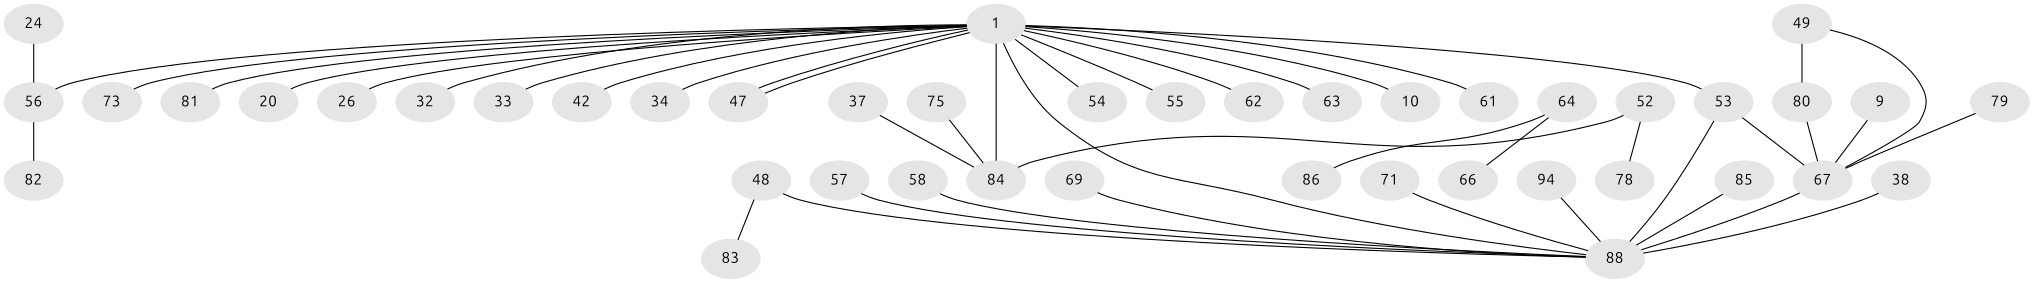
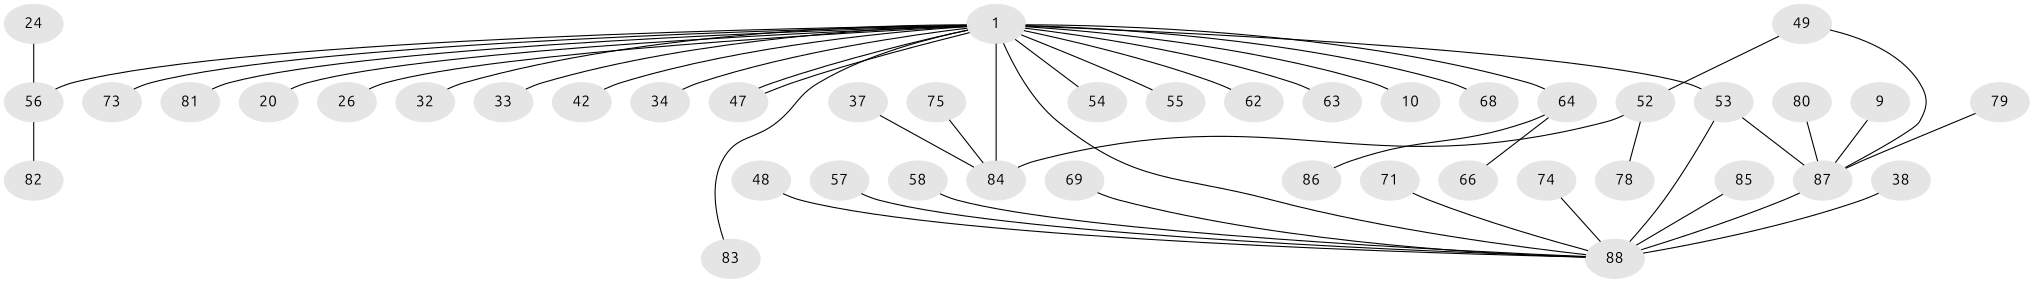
  graph {
    fontname=Ubuntu
    node [color=gray90 fontname=Ubuntu style=filled]
    edge [fontname=Ubuntu]
    1
    10
    20
    26
    32
    33
    42 [super="+34"]
    n8 [label=34]
    47
    53 [super="+13+50"]
    54
    55 [super="+28"]
    56 [super="+29+43+36"]
    62
    63
    64 [super="+15+40"]
-   68 [label=61]
+   68
    73
    81
    83
    84 [super="+11+35+6+61"]
    88 [super="+25+51+21"]
-   87 [super="+22+19+60" label=67]
+   87 [super="+22+19+60"]
    82 [super="+59"]
    66 [super="+30"]
    86
    9
    24
    38
    48
    49 [super="+18+23+45"]
    52 [super="+14"]
    78
    57
    58
    69
    71 [super="+65"]
-   74 [super="+31" label=94]
+   74 [super="+31"]
    75
    n40 [label=37]
    79 [super="+27"]
    80 [super="+39+70"]
    85
    1 -- 10
    1 -- 20
    1 -- 26
    1 -- 32
    1 -- 33
    1 -- 42
    1 -- n8
    1 -- 47
    1 -- 47
    1 -- 53 [weight=2]
    1 -- 54
    1 -- 55
    1 -- 56 [weight=3]
    1 -- 62
    1 -- 63
+   1 -- 64 [weight=2]
    1 -- 68
    1 -- 73
    1 -- 81
-   48 -- 83
+   1 -- 83
    1 -- 84 [weight=2]
    1 -- 88 [weight=3]
    53 -- 88 [weight=4]
    53 -- 87
    56 -- 82
    64 -- 66
    64 -- 86
    87 -- 88 [weight=4]
    9 -- 87
    24 -- 56
    38 -- 88
    48 -- 88 [weight=2]
    49 -- 87
-   49 -- 80 [weight=2]
+   49 -- 52 [weight=2]
    52 -- 84
    52 -- 78
    57 -- 88
    58 -- 88
    69 -- 88
    71 -- 88
    74 -- 88
    75 -- 84
    n40 -- 84
    79 -- 87
    80 -- 87
    85 -- 88
  }
